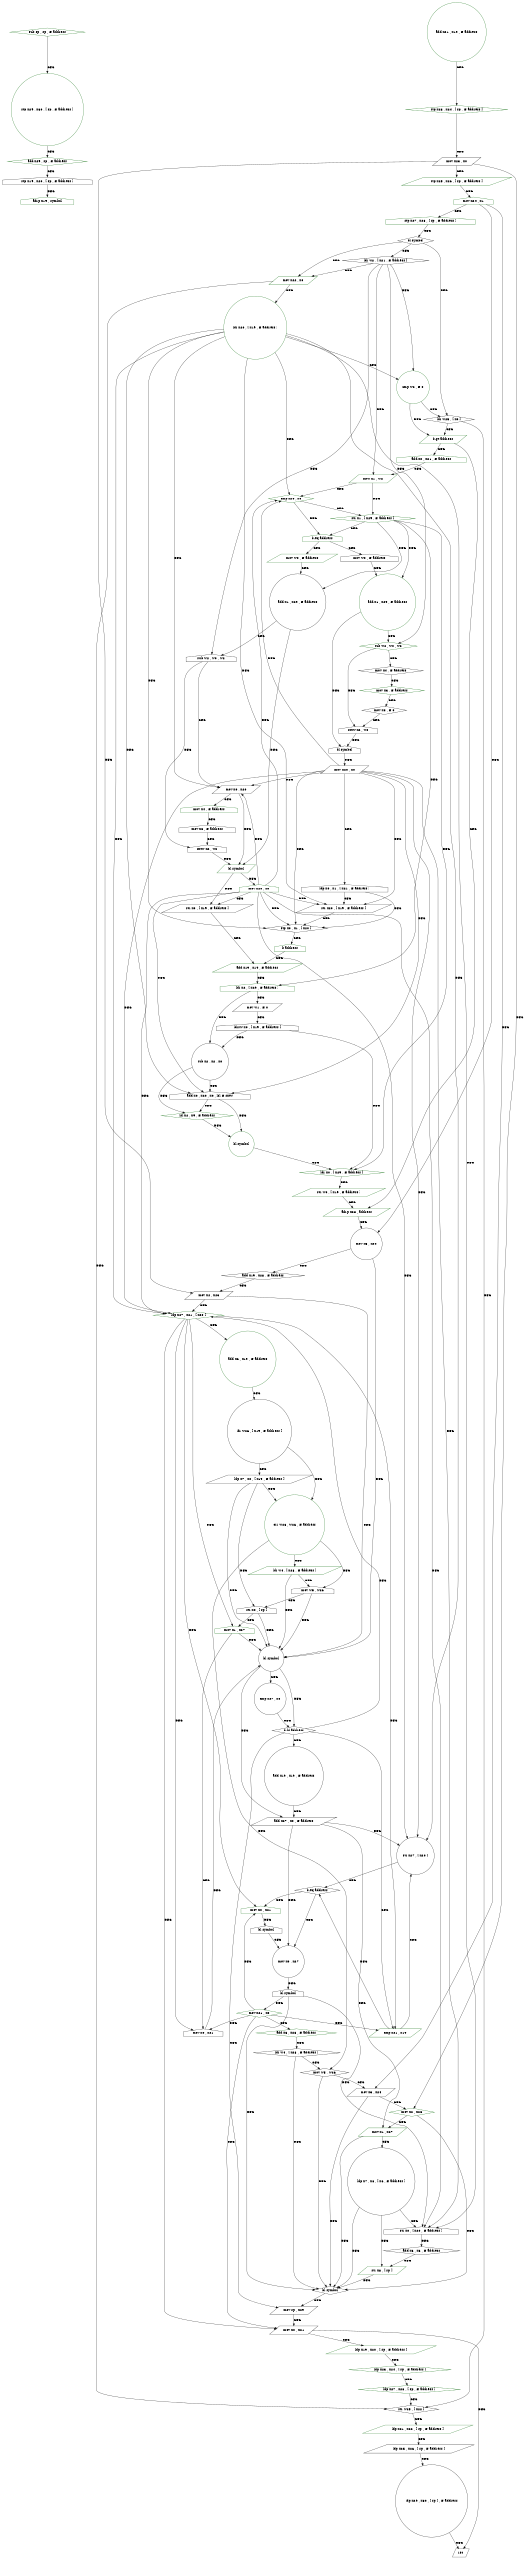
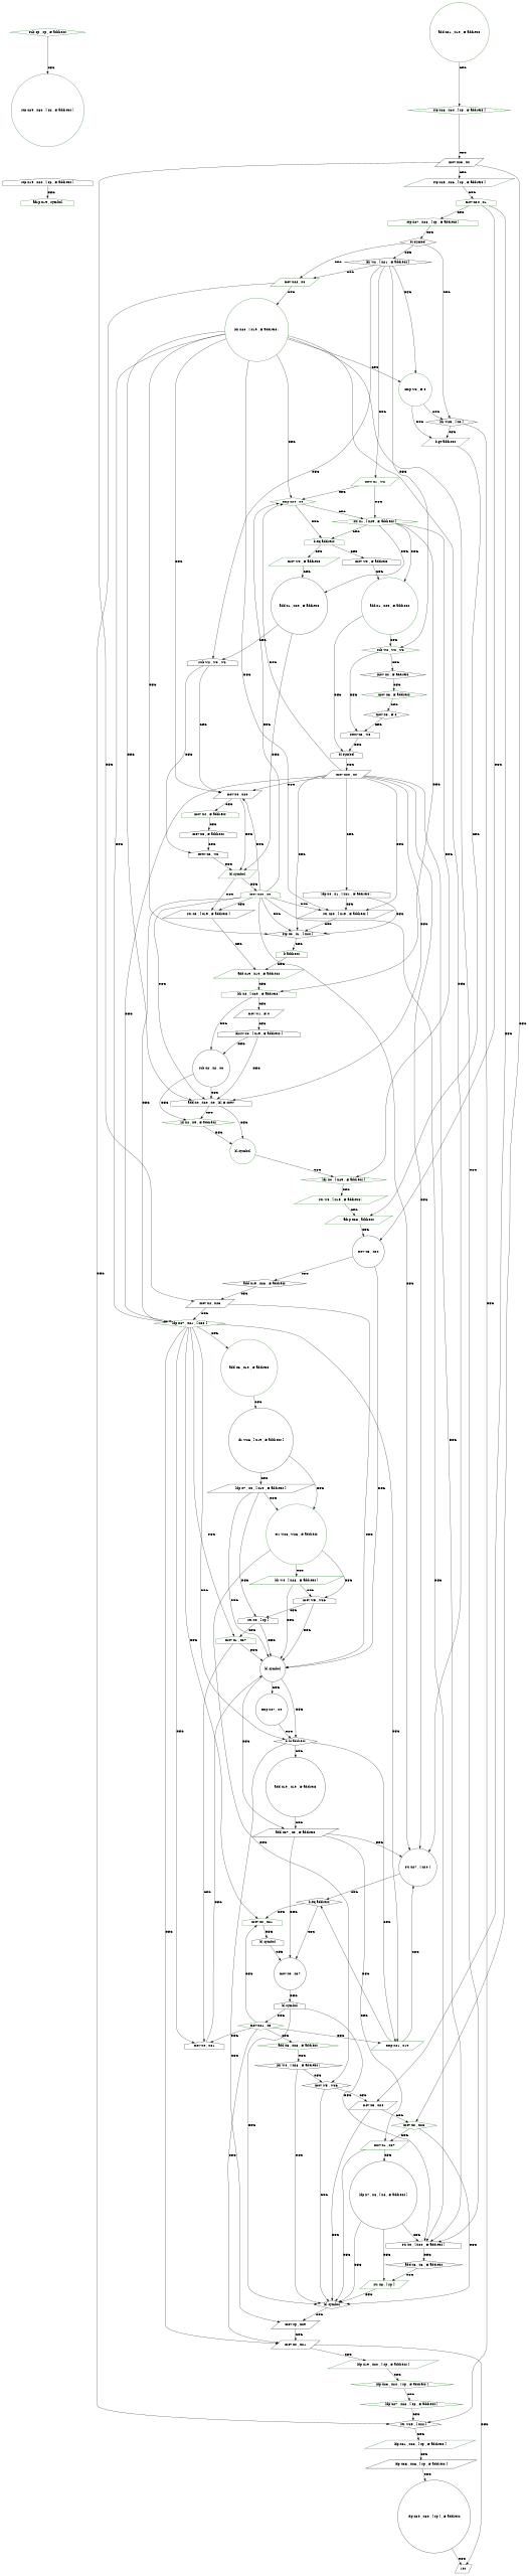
  digraph {
    node [color=black shape=diamond]
    n1 [color=darkgreen label="sub sp , sp , # address"]
    n2 [color=darkgreen label="stp x29 , x30 , [ sp , # address ]" shape=circle]
-   n3 [color=darkgreen label="add x29 , sp , # address"]
    n4 [label="stp x19 , x20 , [ sp , # address ]" shape=house]
    n5 [color=darkgreen label="adrp x19 , symbol" shape=house]
    n6 [color=darkgreen label="add x21 , x19 , # address" shape=circle]
    n7 [color=darkgreen label="stp x23 , x24 , [ sp , # address ]"]
    n8 [label="mov x23 , x0" shape=parallelogram]
    n9 [color=darkgreen label="stp x25 , x26 , [ sp , # address ]" shape=parallelogram]
    n10 [label="mov x2 , x23" shape=parallelogram]
    n11 [color=darkgreen label="mov x2 , x23"]
    n12 [color=darkgreen label="mov x24 , x1" shape=house]
    n13 [color=darkgreen label="ldp x27 , x21 , [ x20 ]"]
    n14 [label="bl symbol" shape=circle]
    n15 [color=darkgreen label="mov x1 , x27" shape=parallelogram]
    n16 [label="bl symbol"]
    n17 [color=darkgreen label="stp x27 , x28 , [ sp , # address ]" shape=house]
    n18 [label="mov x3 , x24" shape=circle]
    n19 [label="mov x3 , x24" shape=parallelogram]
    n20 [label="bl symbol"]
    n21 [label="add x19 , x28 , # address"]
    n22 [label="ldr w2 , [ x21 , # address ]"]
    n23 [color=darkgreen label="mov x22 , x0" shape=parallelogram]
    n24 [label="ldr w25 , [ x0 ]"]
    n25 [color=darkgreen label="cmp w2 , # 0" shape=circle]
    n26 [color=darkgreen label="sxtw x1 , w2" shape=parallelogram]
    n27 [color=darkgreen label="sub w2 , w0 , w2"]
    n28 [label="sub w2 , w0 , w2" shape=house]
    n29 [color=darkgreen label="ldr x20 , [ x19 , # address ]" shape=circle]
    n30 [label="str w25 , [ x22 ]"]
    n31 [color=darkgreen label="b.gt address" shape=parallelogram]
    n32 [color=darkgreen label="cmp x20 , x0"]
    n33 [color=darkgreen label="str x1 , [ x29 , # address ]"]
    n34 [label="mov x4 , # address"]
    n35 [label="sxtw x2 , w2" shape=house]
    n36 [label="mov x0 , x20" shape=parallelogram]
    n37 [label="sxtw x2 , w2" shape=house]
    n38 [label="str x27 , [ x20 ]" shape=circle]
    n39 [label="str x20 , [ x19 , # address ]" shape=parallelogram]
    n40 [label="stp x0 , x1 , [ x20 ]"]
    n41 [label="str x0 , [ x20 , # address ]" shape=house]
    n42 [label="add x0 , x20 , x0 , lsl # sxtw" shape=house]
    n43 [color=darkgreen label="ldp x21 , x22 , [ sp , # address ]" shape=parallelogram]
    n44 [color=darkgreen label="add x6 , x19 , # address" shape=circle]
    n45 [color=darkgreen label="mov x1 , x27" shape=house]
    n46 [label="mov x0 , x21" shape=house]
    n47 [label="b.hi address"]
    n48 [label="mov x0 , x21" shape=parallelogram]
    n49 [color=darkgreen label="cmp x21 , x19" shape=parallelogram]
    n50 [color=darkgreen label="mov x0 , x21" shape=house]
    n51 [color=darkgreen label="b.eq address" shape=house]
    n52 [label="b.eq address"]
    n53 [color=darkgreen label="b address" shape=house]
    n54 [color=darkgreen label="bl symbol" shape=parallelogram]
    n55 [color=darkgreen label="mov x4 , # address" shape=house]
    n56 [label="add x6 , x6 , # address"]
    n57 [color=darkgreen label="lsl x2 , x9 , # address"]
    n58 [color=darkgreen label="bl symbol" shape=circle]
    n59 [color=darkgreen label="adrp x28 , address" shape=parallelogram]
-   n60 [color=darkgreen label="add x0 , x21 , # address" shape=house]
    n61 [label="cmp x27 , x0" shape=circle]
    n62 [label="add x27 , x0 , # address" shape=parallelogram]
    n63 [label="ldr w26 , [ x19 , # address ]" shape=circle]
    n64 [label="mov sp , x29" shape=parallelogram]
    n65 [label="add x19 , x19 , # address" shape=circle]
    n66 [color=darkgreen label="ldp x19 , x20 , [ sp , # address ]" shape=parallelogram]
    n67 [label=ret shape=parallelogram]
    n68 [label="bl symbol" shape=house]
    n69 [label="ldp x7 , x0 , [ x19 , # address ]" shape=parallelogram]
    n70 [color=darkgreen label="orr w26 , w26 , # address" shape=circle]
    n71 [label="str x0 , [ sp ]" shape=house]
    n72 [color=darkgreen label="ldr w4 , [ x28 , # address ]" shape=parallelogram]
    n73 [label="mov w5 , w26" shape=house]
    n74 [label="mov w5 , w26"]
    n75 [label="mov x0 , x27" shape=circle]
    n76 [color=darkgreen label="add x1 , x29 , # address" shape=circle]
    n77 [label="add x1 , x29 , # address" shape=circle]
    n78 [color=darkgreen label="ldr x2 , [ x29 , # address ]" shape=house]
    n79 [color=darkgreen label="ldr x0 , [ x29 , # address ]"]
    n80 [label="mov w0 , # address" shape=house]
    n81 [color=darkgreen label="mov w0 , # address" shape=parallelogram]
    n82 [label="bl symbol" shape=house]
    n83 [label="mov w1 , # 0" shape=parallelogram]
    n84 [label="sub x2 , x2 , x0" shape=circle]
    n85 [color=darkgreen label="str w0 , [ x19 , # address ]" shape=parallelogram]
    n86 [color=darkgreen label="ldp x23 , x24 , [ sp , # address ]"]
    n87 [color=darkgreen label="ldp x27 , x28 , [ sp , # address ]"]
    n88 [label="ldp x25 , x26 , [ sp , # address ]" shape=parallelogram]
    n89 [label="ldp x29 , x30 , [ sp ] , # address" shape=circle]
    n90 [label="bl symbol" shape=house]
    n91 [label="ldp x7 , x8 , [ x6 , # address ]" shape=circle]
    n92 [color=darkgreen label="mov x21 , x0"]
    n93 [label="mov x20 , x0" shape=parallelogram]
    n94 [color=darkgreen label="mov x3 , # address"]
    n95 [label="mov x3 , # 0"]
    n96 [label="ldp x0 , x1 , [ x21 , # address ]" shape=house]
    n97 [color=darkgreen label="add x19 , x19 , # address" shape=parallelogram]
    n98 [color=darkgreen label="mov x20 , x0" shape=house]
    n99 [label="str x0 , [ x19 , # address ]" shape=parallelogram]
    n100 [label="mov x3 , # address" shape=house]
    n101 [color=darkgreen label="add x6 , x28 , # address"]
    n102 [label="ldr w4 , [ x28 , # address ]"]
    n103 [color=darkgreen label="str x8 , [ sp ]" shape=parallelogram]
    n104 [label="ldrsw x0 , [ x19 , # address ]" shape=house]
    n1 -> n2 [label=CFG]
-   n2 -> n3 [label=CFG]
-   n3 -> n4 [label=CFG]
    n4 -> n5 [label=DFG]
    n6 -> n7 [label=CFG]
    n7 -> n8 [label=CFG]
    n8 -> n9 [label=CFG]
    n8 -> n10 [label=DFG]
    n8 -> n11 [label=DFG]
    n9 -> n12 [label=CFG]
    n10 -> n13 [label=CFG]
    n10 -> n14 [label=DFG]
    n11 -> n15 [label=CFG]
    n11 -> n16 [label=DFG]
    n12 -> n17 [label=CFG]
    n12 -> n18 [label=DFG]
    n12 -> n19 [label=DFG]
    n13 -> n44 [label=CFG]
    n13 -> n45 [label=DFG]
    n13 -> n46 [label=DFG]
-   n47 -> n13 [label=DFG]
+   n13 -> n47 [label=DFG]
    n13 -> n48 [label=DFG]
    n13 -> n49 [label=DFG]
    n13 -> n50 [label=DFG]
    n14 -> n47 [label=DFG]
    n14 -> n61 [label=CFG]
    n14 -> n62 [label=DFG]
    n15 -> n16 [label=DFG]
    n15 -> n91 [label=CFG]
    n16 -> n64 [label=CFG]
    n17 -> n20 [label=CFG]
    n18 -> n14 [label=DFG]
    n18 -> n21 [label=CFG]
    n19 -> n11 [label=CFG]
    n19 -> n16 [label=DFG]
    n20 -> n22 [label=CFG]
    n20 -> n23 [label=DFG]
    n20 -> n24 [label=DFG]
    n21 -> n10 [label=CFG]
    n22 -> n23 [label=CFG]
    n22 -> n25 [label=DFG]
    n22 -> n26 [label=DFG]
    n22 -> n27 [label=DFG]
    n22 -> n28 [label=DFG]
    n23 -> n29 [label=CFG]
    n23 -> n30 [label=DFG]
    n24 -> n30 [label=DFG]
    n24 -> n31 [label=CFG]
    n25 -> n24 [label=CFG]
    n25 -> n31 [label=DFG]
    n26 -> n32 [label=CFG]
    n26 -> n33 [label=DFG]
    n27 -> n34 [label=CFG]
    n27 -> n35 [label=DFG]
    n28 -> n36 [label=CFG]
    n28 -> n37 [label=DFG]
    n29 -> n13 [label=DFG]
    n29 -> n25 [label=CFG]
    n29 -> n32 [label=DFG]
    n29 -> n36 [label=DFG]
    n29 -> n38 [label=DFG]
    n29 -> n39 [label=DFG]
    n29 -> n40 [label=DFG]
    n29 -> n41 [label=DFG]
    n29 -> n42 [label=DFG]
    n30 -> n43 [label=CFG]
    n31 -> n59 [label=CFG]
-   n31 -> n60 [label=CFG]
    n32 -> n33 [label=CFG]
    n32 -> n51 [label=DFG]
    n33 -> n51 [label=CFG]
    n33 -> n76 [label=DFG]
    n33 -> n77 [label=DFG]
    n33 -> n78 [label=DFG]
    n33 -> n79 [label=DFG]
    n34 -> n94 [label=CFG]
    n35 -> n82 [label=DFG]
    n36 -> n54 [label=DFG]
    n36 -> n55 [label=CFG]
    n37 -> n54 [label=DFG]
    n38 -> n52 [label=CFG]
    n39 -> n40 [label=CFG]
    n40 -> n53 [label=CFG]
    n41 -> n56 [label=DFG]
    n42 -> n57 [label=CFG]
    n42 -> n58 [label=DFG]
    n43 -> n88 [label=CFG]
    n44 -> n63 [label=CFG]
    n45 -> n14 [label=DFG]
    n45 -> n46 [label=CFG]
    n46 -> n14 [label=DFG]
    n47 -> n49 [label=CFG]
    n47 -> n64 [label=CFG]
    n47 -> n65 [label=CFG]
    n48 -> n66 [label=CFG]
    n48 -> n67 [label=DFG]
    n49 -> n38 [label=CFG]
    n49 -> n52 [label=DFG]
    n50 -> n68 [label=DFG]
    n51 -> n80 [label=CFG]
    n51 -> n81 [label=CFG]
    n52 -> n50 [label=CFG]
    n52 -> n75 [label=CFG]
    n53 -> n97 [label=CFG]
    n54 -> n98 [label=DFG]
    n54 -> n99 [label=DFG]
    n55 -> n100 [label=CFG]
    n56 -> n103 [label=CFG]
    n57 -> n58 [label=DFG]
    n58 -> n79 [label=CFG]
    n59 -> n18 [label=CFG]
-   n60 -> n26 [label=CFG]
    n61 -> n47 [label=CFG]
    n62 -> n15 [label=DFG]
    n62 -> n38 [label=DFG]
    n62 -> n75 [label=DFG]
    n63 -> n69 [label=CFG]
    n63 -> n70 [label=DFG]
    n64 -> n48 [label=CFG]
    n65 -> n62 [label=CFG]
    n66 -> n86 [label=CFG]
    n68 -> n75 [label=CFG]
    n69 -> n14 [label=DFG]
    n69 -> n70 [label=CFG]
    n69 -> n71 [label=DFG]
    n70 -> n72 [label=CFG]
    n70 -> n73 [label=DFG]
    n70 -> n74 [label=DFG]
    n71 -> n14 [label=DFG]
    n71 -> n45 [label=CFG]
    n72 -> n14 [label=DFG]
    n72 -> n73 [label=CFG]
    n73 -> n14 [label=DFG]
    n73 -> n71 [label=CFG]
    n74 -> n16 [label=DFG]
    n74 -> n19 [label=CFG]
    n75 -> n90 [label=DFG]
    n76 -> n27 [label=CFG]
    n76 -> n82 [label=DFG]
    n77 -> n28 [label=CFG]
    n77 -> n54 [label=DFG]
    n78 -> n83 [label=CFG]
    n78 -> n84 [label=DFG]
    n79 -> n85 [label=DFG]
    n80 -> n76 [label=CFG]
    n81 -> n77 [label=CFG]
    n82 -> n93 [label=DFG]
    n83 -> n104 [label=CFG]
    n84 -> n42 [label=CFG]
    n84 -> n57 [label=DFG]
    n85 -> n59 [label=CFG]
    n86 -> n87 [label=CFG]
    n87 -> n30 [label=CFG]
    n88 -> n89 [label=CFG]
    n89 -> n67 [label=CFG]
    n90 -> n16 [label=DFG]
    n90 -> n41 [label=DFG]
    n90 -> n92 [label=DFG]
    n91 -> n16 [label=DFG]
    n91 -> n41 [label=CFG]
    n91 -> n103 [label=DFG]
    n92 -> n46 [label=DFG]
    n92 -> n48 [label=DFG]
    n92 -> n49 [label=DFG]
    n92 -> n50 [label=DFG]
    n92 -> n101 [label=CFG]
    n93 -> n13 [label=DFG]
    n93 -> n32 [label=DFG]
    n93 -> n36 [label=DFG]
    n93 -> n38 [label=DFG]
    n93 -> n39 [label=DFG]
    n93 -> n40 [label=DFG]
    n93 -> n41 [label=DFG]
    n93 -> n42 [label=DFG]
    n93 -> n96 [label=CFG]
    n94 -> n95 [label=CFG]
    n95 -> n35 [label=CFG]
    n96 -> n39 [label=CFG]
    n96 -> n40 [label=DFG]
    n97 -> n78 [label=CFG]
    n98 -> n13 [label=DFG]
    n98 -> n32 [label=DFG]
    n98 -> n36 [label=DFG]
    n98 -> n38 [label=DFG]
    n98 -> n39 [label=DFG]
    n98 -> n40 [label=DFG]
    n98 -> n41 [label=DFG]
    n98 -> n42 [label=DFG]
    n98 -> n99 [label=CFG]
    n99 -> n97 [label=CFG]
    n100 -> n37 [label=CFG]
    n101 -> n102 [label=CFG]
    n102 -> n16 [label=DFG]
    n102 -> n74 [label=CFG]
    n103 -> n16 [label=DFG]
-   n104 -> n79 [label=DFG]
+   n104 -> n42 [label=DFG]
    n104 -> n84 [label=DFG]
  }
